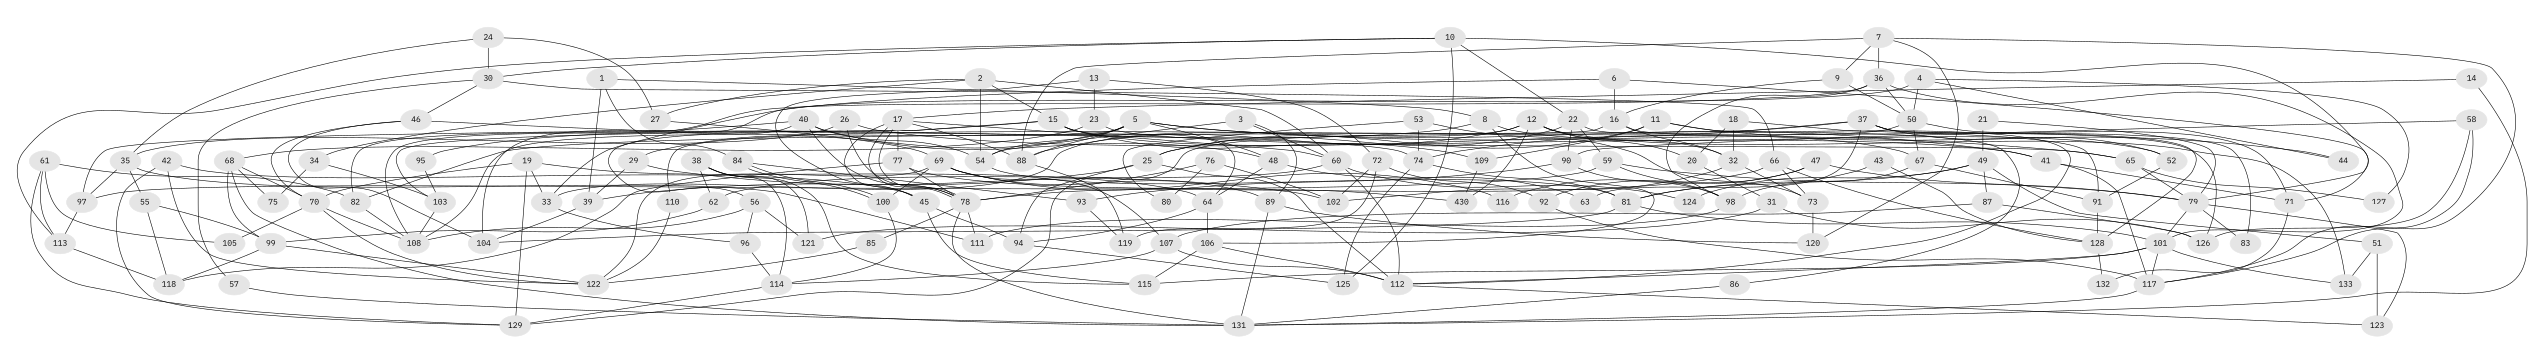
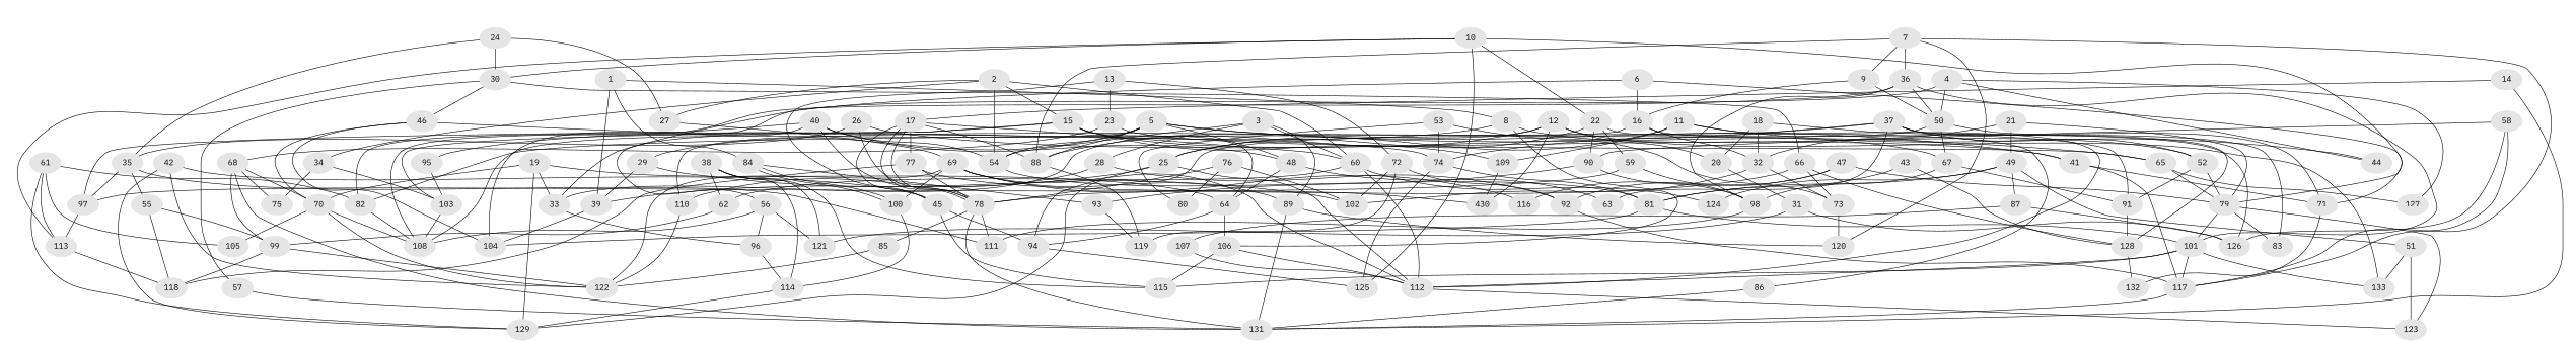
  graph {
    fontname="IBM Plex Mono"
    node [color=gray90 fontname="IBM Plex Mono" style=filled]
    edge [fontname="IBM Plex Mono"]
    1
    8
    39
    84
    52
    95
    106
    104
    100
    93
    2
    15
    27
    34
    54
    60
    109
    56
    64
    67
    103
    69
    75
    81
    112
    62
    124
    3
+   28
    89
    110
    92
    120
    131
    4
    44
    50
    108
    127
    71
    129
    5
    29
    41
    48
    65
    88
    102
    117
    63
    79
    119
    6
    16
    33
    32
    126
    96
    132
    7
    9
    36
    82
    98
    101
    91
    115
    10
    22
    30
    113
    125
    25
    59
    90
    46
    57
    66
    83
    123
    118
    11
    86
    94
    n85 [label=430]
    12
    20
    133
    31
    73
    13
    23
    45
    72
    68
    14
    17
    77
    78
    121
    122
    111
    85
    18
    128
    19
    70
    105
    21
    49
    51
    87
    97
    99
    24
    35
    55
    26
    116
    74
    114
    37
    38
    40
    42
    43
    47
    107
    53
    80
    58
    61
    76
    1 -- 8
    1 -- 39
    1 -- 84
    8 -- 52
    8 -- 95
    8 -- 106
    39 -- 104
    84 -- 100
    84 -- 100
    84 -- 93
    52 -- 91
    95 -- 103
    106 -- 112
    106 -- 115
    100 -- 114
    93 -- 119
    2 -- 15
    2 -- 27
    2 -- 34
    2 -- 54
    2 -- 60
    15 -- 109
    15 -- 56
    15 -- 64
    15 -- 67
    15 -- 103
    27 -- 69
    34 -- 103
    34 -- 75
    54 -- 81
    60 -- 112
    60 -- 62
    60 -- 124
    109 -- n85
    56 -- 108
    56 -- 96
    56 -- 121
    64 -- 106
    64 -- 94
    67 -- 98
    67 -- 91
    103 -- 108
    69 -- 100
-   69 -- 107
+   69 -- 112
    69 -- 89
    69 -- 122
    69 -- 116
    81 -- 104
    81 -- 101
    112 -- 123
    62 -- 99
    3 -- 54
    3 -- 60
+   3 -- 28
    3 -- 89
+   28 -- 110
+   28 -- 92
    89 -- 120
    89 -- 131
    110 -- 122
    92 -- 117
    4 -- 44
    4 -- 50
    4 -- 108
    4 -- 127
    50 -- 67
    50 -- 71
    50 -- 129
    71 -- 132
    5 -- 54
    5 -- 108
    5 -- 29
    5 -- 41
    5 -- 48
    5 -- 65
    5 -- 88
    29 -- 39
    29 -- 102
    41 -- 71
    41 -- 117
    48 -- 64
    48 -- 63
    65 -- 127
    65 -- 79
    88 -- 119
    117 -- 131
    79 -- 101
    79 -- 83
    79 -- 123
    6 -- 71
    6 -- 16
    6 -- 33
    16 -- 110
    16 -- 32
    16 -- 126
    33 -- 96
    32 -- 102
    32 -- 73
    96 -- 114
    7 -- 120
    7 -- 88
    7 -- 117
    7 -- 9
    7 -- 36
    9 -- 50
    9 -- 16
    36 -- 50
    36 -- 82
    36 -- 98
    36 -- 101
    82 -- 108
    98 -- 111
    101 -- 112
    101 -- 117
    101 -- 115
    101 -- 133
    91 -- 128
    10 -- 79
    10 -- 22
    10 -- 30
    10 -- 113
    10 -- 125
    22 -- 112
    22 -- 25
    22 -- 59
    22 -- 90
    30 -- 46
    30 -- 57
    30 -- 66
    113 -- 118
    25 -- 39
    25 -- 112
    25 -- 94
-   59 -- 79
+   52 -- 79
    59 -- 98
    59 -- 97
    90 -- 93
    90 -- 98
    46 -- 104
    46 -- 70
    46 -- 74
    57 -- 131
    66 -- 73
    66 -- 78
    66 -- 128
    11 -- 109
    11 -- 44
    11 -- 25
    11 -- 86
    86 -- 131
    94 -- 125
    12 -- 88
    12 -- 33
-   12 -- 32
+   21 -- 32
    12 -- n85
    12 -- 20
    12 -- 133
    20 -- 31
    31 -- 126
    31 -- 121
    73 -- 120
    13 -- 23
    13 -- 45
    13 -- 72
    23 -- 65
    23 -- 68
    45 -- 115
    45 -- 94
    72 -- 92
    72 -- 102
    72 -- 119
    68 -- 75
    68 -- 131
    68 -- 70
    68 -- 99
    14 -- 131
    14 -- 17
    17 -- 60
    17 -- 88
    17 -- 45
    17 -- 77
    17 -- 78
    17 -- 78
    77 -- 118
    77 -- n85
    77 -- 78
    78 -- 131
    78 -- 111
    78 -- 85
    85 -- 122
    18 -- 32
    18 -- 91
    18 -- 20
    128 -- 132
    19 -- 64
    19 -- 129
    19 -- 33
    19 -- 70
    70 -- 108
    70 -- 122
    70 -- 105
    21 -- 79
    21 -- 49
    49 -- 81
    49 -- 124
    49 -- 51
    49 -- 87
    51 -- 123
    51 -- 133
    87 -- 126
    87 -- 107
    97 -- 113
    99 -- 118
    99 -- 122
    24 -- 27
    24 -- 30
    24 -- 35
    35 -- 111
    35 -- 97
    35 -- 55
    55 -- 118
    55 -- 99
    26 -- 41
    26 -- 78
    26 -- 35
    74 -- 81
    74 -- 125
    114 -- 129
    37 -- 52
    37 -- 63
    37 -- 82
    37 -- 83
    37 -- 128
    37 -- 74
    38 -- 62
    38 -- 115
    38 -- 121
    38 -- 114
    40 -- 104
    40 -- 54
    40 -- 48
    40 -- 78
    40 -- 97
    42 -- 129
    42 -- 45
    42 -- 122
    43 -- 81
    43 -- 128
    47 -- 92
    47 -- 79
    47 -- 116
    107 -- 112
-   107 -- 114
    53 -- 73
    53 -- 74
    53 -- 80
    58 -- 117
    58 -- 126
    58 -- 90
    61 -- 129
    61 -- 82
    61 -- 113
    61 -- 105
    76 -- 102
    76 -- 78
    76 -- 80
  }
